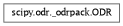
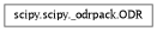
  digraph {
    rankdir=LR
    fontname="PT Serif"
-   n1 [color=grey40 fillcolor=white fontname="PT Serif" fontsize=10 height=0.2 label="scipy.odr._odrpack.ODR" shape=box style=filled width=0.4]
+   n1 [color=grey40 fillcolor=white fontname="PT Serif" fontsize=10 height=0.2 label="scipy.scipy._odrpack.ODR" shape=box style=filled width=0.4]
  }
